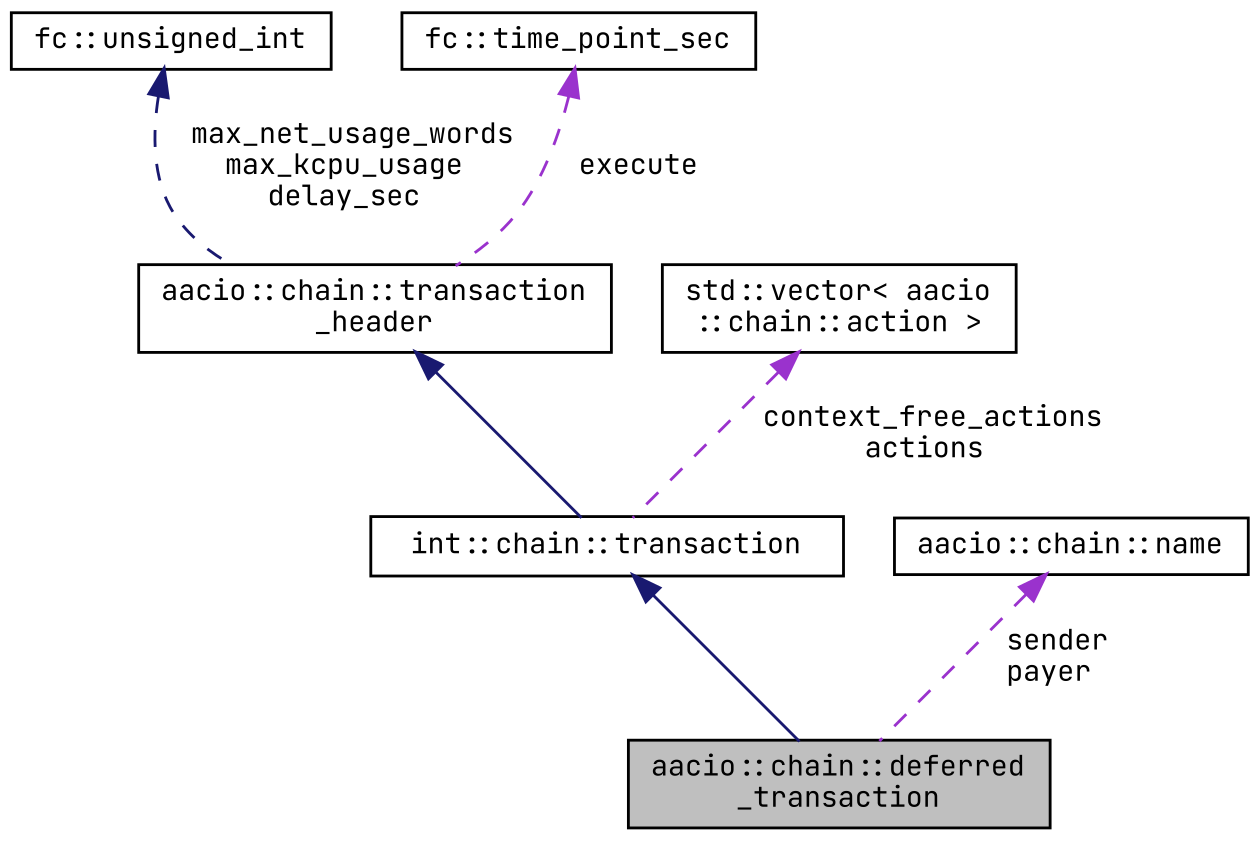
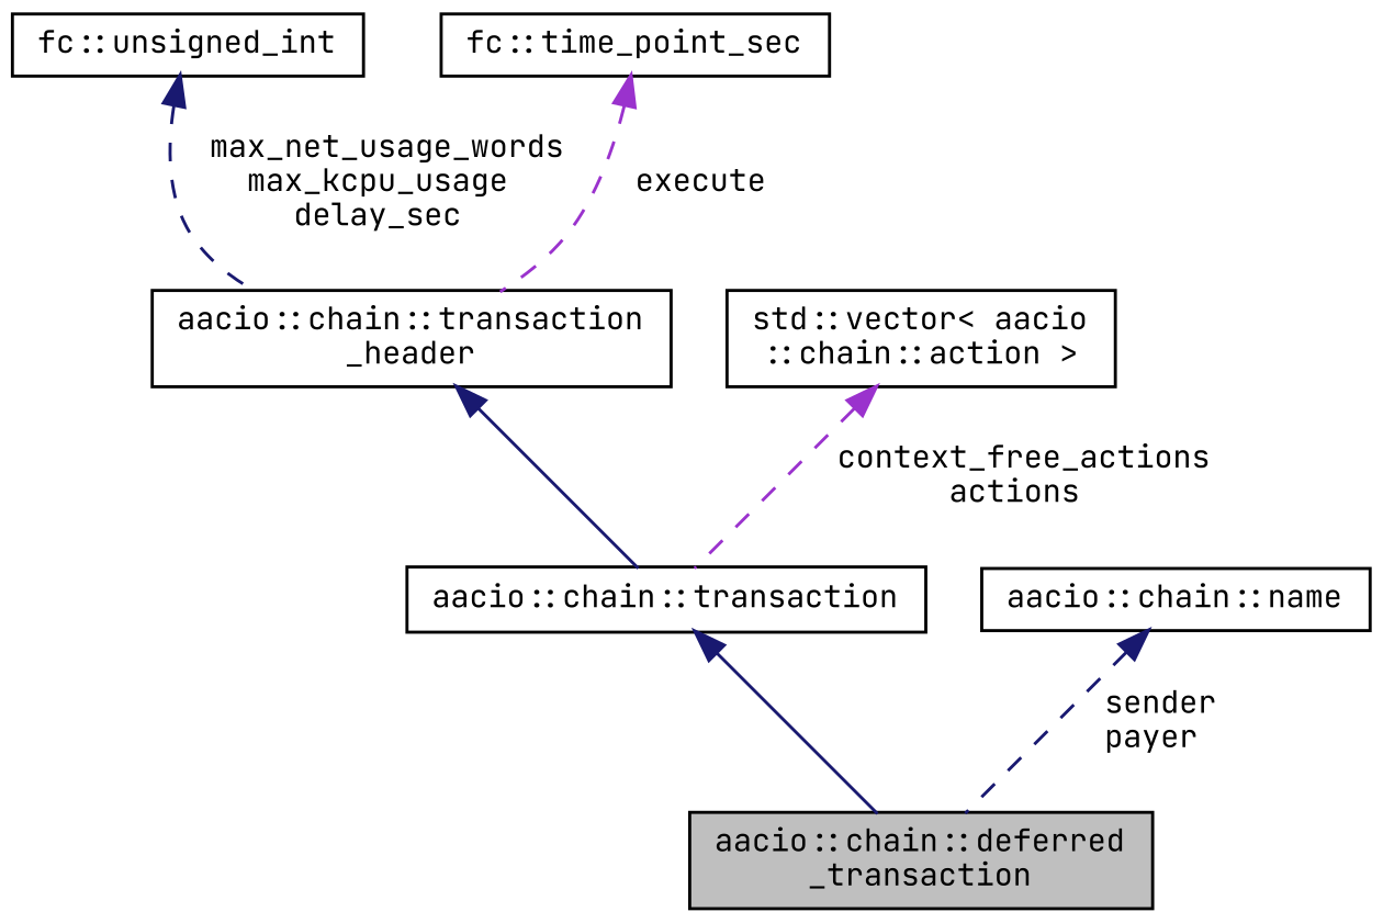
  digraph {
    fontname="JetBrains Mono"
    node [color=black fillcolor=white fontname="JetBrains Mono" fontsize=10 shape=record style=filled]
    edge [color=midnightblue dir=back fontname="JetBrains Mono" fontsize=10 labelfontname=Helvetica labelfontsize=10 style=dashed]
    n1 [fillcolor=grey75 fontcolor=black height=0.2 label="aacio::chain::deferred\l_transaction" width=0.4]
-   n2 [height=0.2 label="int::chain::transaction" width=0.4]
+   n2 [height=0.2 label="aacio::chain::transaction" width=0.4]
    n3 [height=0.2 label="aacio::chain::transaction\l_header" width=0.4]
    n4 [height=0.2 label="fc::unsigned_int" width=0.4]
    n5 [height=0.2 label="fc::time_point_sec" width=0.4]
    n6 [height=0.2 label="std::vector\< aacio\l::chain::action \>" width=0.4]
    n7 [height=0.2 label="aacio::chain::name" width=0.4]
    n2 -> n1 [style=solid]
    n3 -> n2 [style=solid]
    n4 -> n3 [label=" max_net_usage_words\nmax_kcpu_usage\ndelay_sec"]
    n5 -> n3 [color=darkorchid3 label=" execute"]
    n6 -> n2 [color=darkorchid3 label=" context_free_actions\nactions"]
-   n7 -> n1 [color=darkorchid3 label=" sender\npayer"]
+   n7 -> n1 [label=" sender\npayer"]
  }
